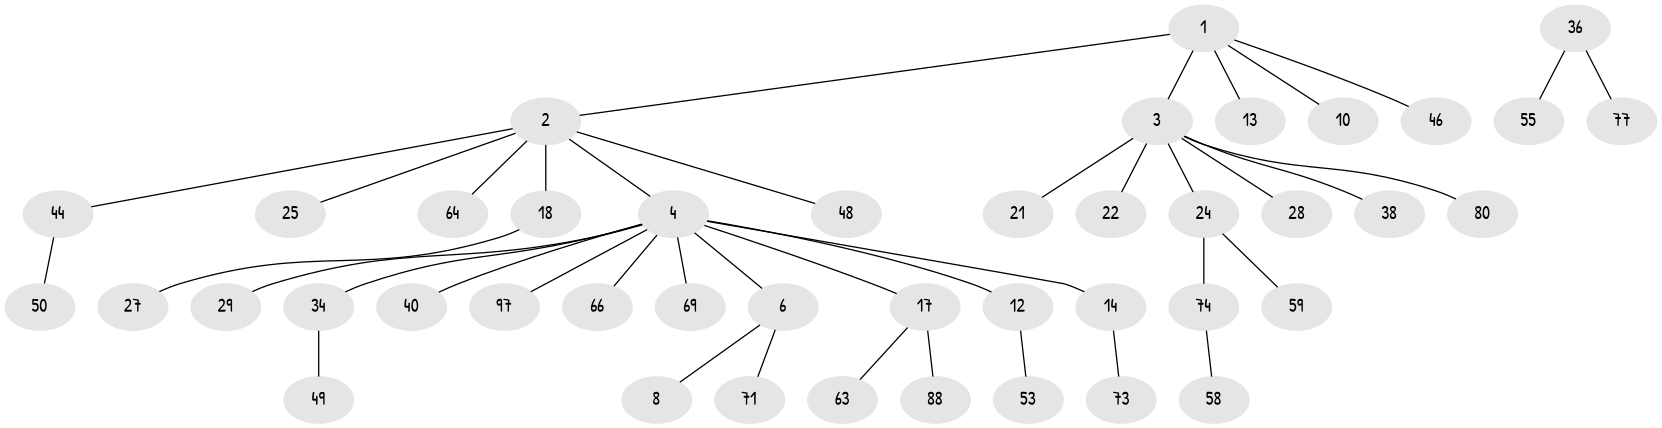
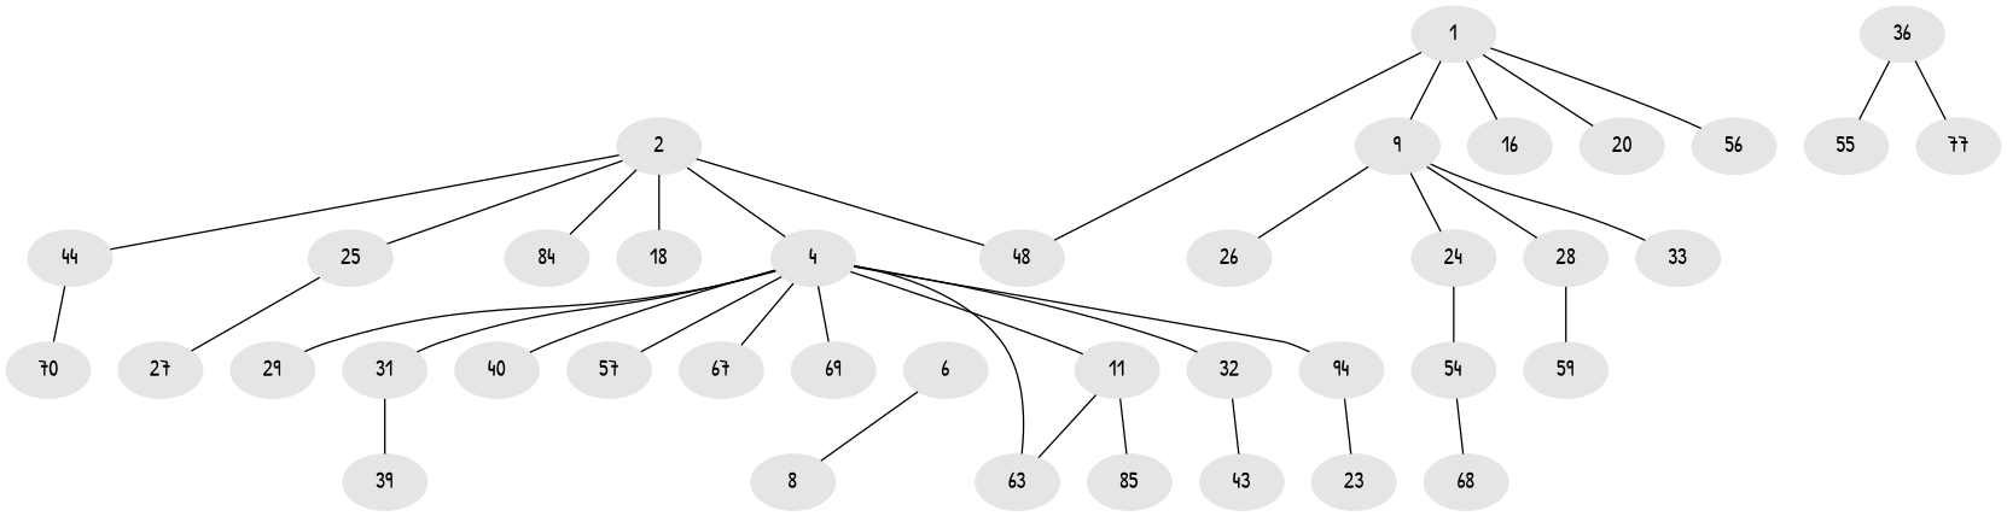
  graph {
    fontname="Patrick Hand"
    node [color=gray90 fontname="Patrick Hand" style=filled]
    edge [fontname="Patrick Hand"]
    2 [super="+9"]
    4 [super="+5"]
    18
    25
    44 [super="+84+72"]
    48 [super="+73"]
-   64
+   64 [label=84]
    1
-   3 [super="+7+10+38"]
-   16 [label=13]
-   20 [super="+86+62" label=10]
-   46 [super="+60"]
-   21 [super="+43"]
-   22
+   3 [super="+7+10+38" label=9]
+   16
+   20 [super="+86+62"]
+   46 [super="+60" label=56]
+   21 [super="+43" label=26]
    24 [super="+87+26+31+56"]
    28 [super="+41"]
-   33 [super="+37" label=38]
-   80
+   33 [super="+37"]
    6
-   11 [super="+13" label=17]
-   12 [super="+51+85+32"]
-   14
+   11 [super="+13"]
+   12 [super="+51+85+32" label=32]
+   14 [label=94]
    29 [super="+42"]
-   34
+   34 [label=31]
    40
-   57 [label=97]
-   66
+   57
+   66 [label=67]
    69 [super="+83"]
    27
-   50 [super="+61"]
-   54 [label=74]
+   50 [super="+61" label=70]
+   54
    59
    8 [super="+30"]
-   71
    63 [super="+74"]
-   88
-   53
-   23 [label=73]
-   49
-   58
+   88 [label=85]
+   53 [label=43]
+   23
+   49 [label=39]
+   58 [label=68]
    36 [super="+52"]
    n42 [label=55]
    n43 [label=77]
    2 -- 4
    2 -- 18
    2 -- 25
    2 -- 44
    2 -- 48
    2 -- 64
-   4 -- 6
+   4 -- 63
    4 -- 11
    4 -- 12
    4 -- 14
    4 -- 29
    4 -- 34
    4 -- 40
    4 -- 57
    4 -- 66
    4 -- 69
-   18 -- 27
+   25 -- 27
    44 -- 50
-   1 -- 2
+   1 -- 48
    1 -- 3
    1 -- 16
    1 -- 20
    1 -- 46
    3 -- 21
-   3 -- 22
    3 -- 24
    3 -- 28
    3 -- 33
-   3 -- 80
    24 -- 54
-   24 -- 59
+   28 -- 59
    6 -- 8
-   6 -- 71
    11 -- 63
    11 -- 88
    12 -- 53
    14 -- 23
    34 -- 49
    54 -- 58
    36 -- n42
    36 -- n43
  }
